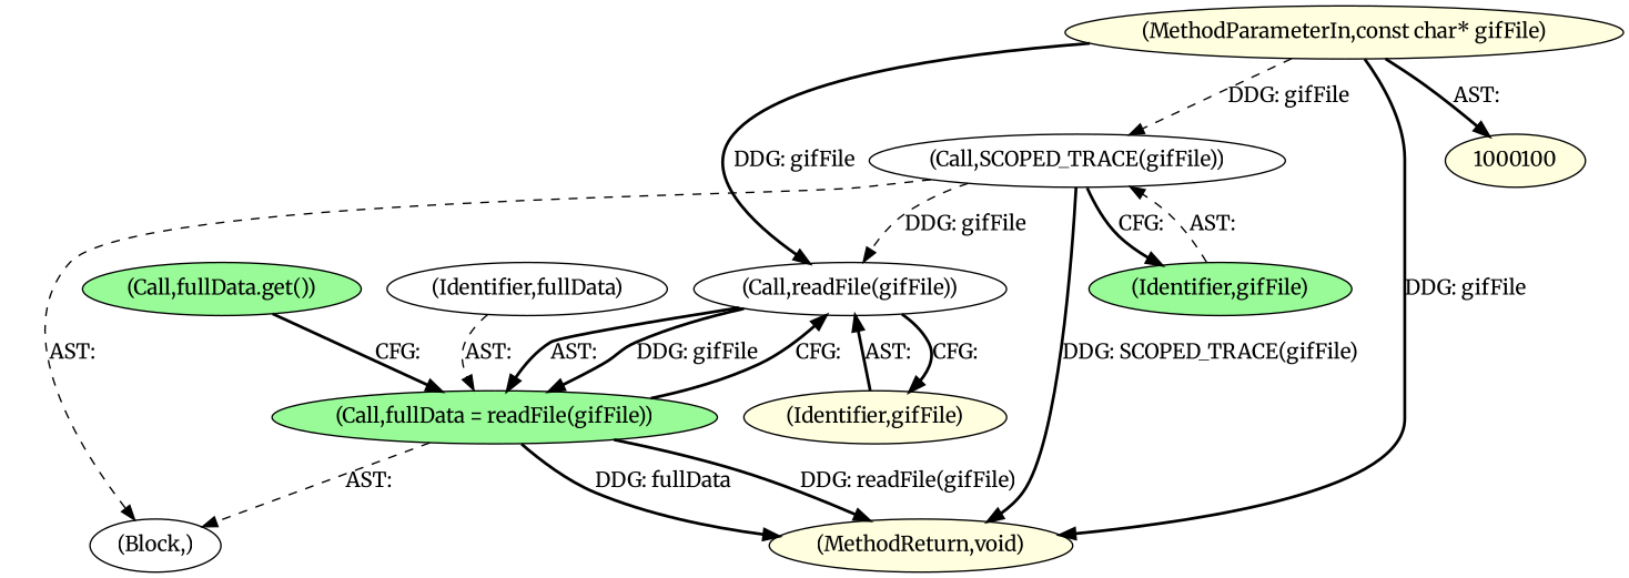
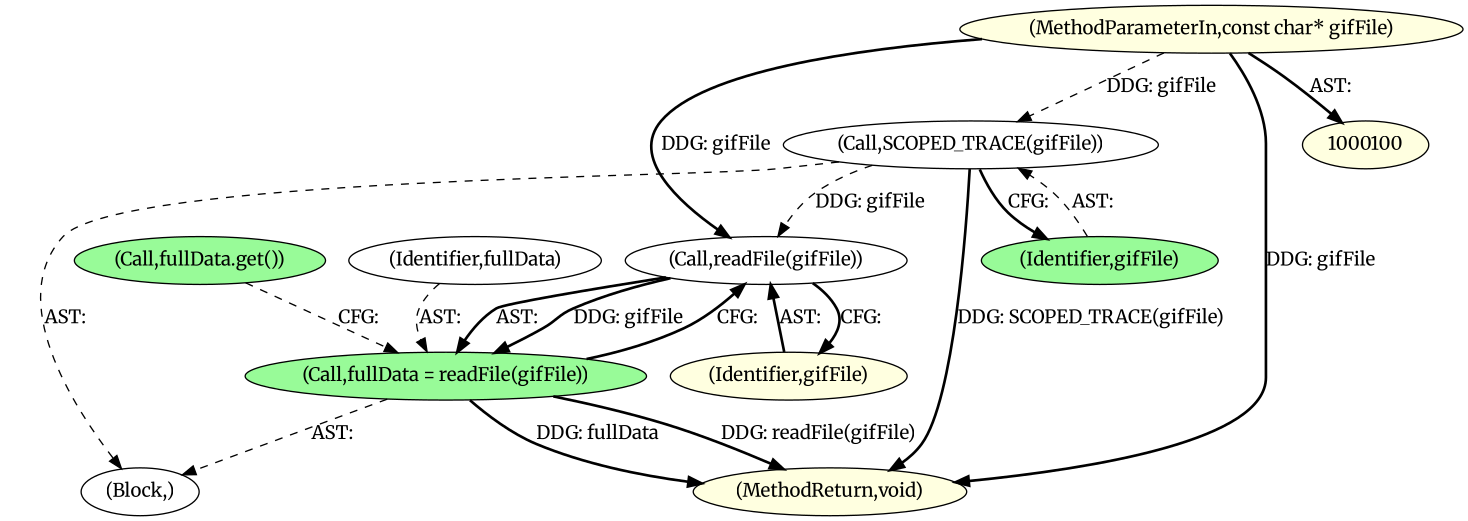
  digraph {
    fontname=Merriweather
    node [fillcolor=lightyellow fontname=Merriweather style=filled]
    edge [fontname=Merriweather style=bold]
    n1 [label="(MethodParameterIn,const char* gifFile)"]
    n2 [fillcolor=white label="(Call,SCOPED_TRACE(gifFile))"]
    n3 [fillcolor=white label="(Call,readFile(gifFile))"]
    n4 [label="(MethodReturn,void)"]
    1000100
    n6 [fillcolor=white label="(Block,)"]
    n7 [fillcolor=palegreen label="(Identifier,gifFile)"]
    n8 [fillcolor=palegreen label="(Call,fullData = readFile(gifFile))"]
    n9 [label="(Identifier,gifFile)"]
    n10 [fillcolor=palegreen label="(Call,fullData.get())"]
    n11 [fillcolor=white label="(Identifier,fullData)"]
    n1 -> n2 [label="DDG: gifFile" style=dashed]
    n1 -> n3 [label="DDG: gifFile"]
    n1 -> n4 [label="DDG: gifFile"]
    n1 -> 1000100 [label="AST: "]
    n2 -> n3 [label="DDG: gifFile" style=dashed]
    n2 -> n4 [label="DDG: SCOPED_TRACE(gifFile)"]
    n2 -> n6 [label="AST: " style=dashed]
    n2 -> n7 [label="CFG: "]
    n3 -> n8 [label="AST: "]
    n3 -> n8 [label="DDG: gifFile"]
    n3 -> n9 [label="CFG: "]
    n7 -> n2 [label="AST: " style=dashed]
    n8 -> n3 [label="CFG: "]
    n8 -> n4 [label="DDG: readFile(gifFile)"]
    n8 -> n4 [label="DDG: fullData"]
    n8 -> n6 [label="AST: " style=dashed]
    n9 -> n3 [label="AST: "]
-   n10 -> n8 [label="CFG: "]
+   n10 -> n8 [label="CFG: " style=dashed]
    n11 -> n8 [label="AST: " style=dashed]
  }
